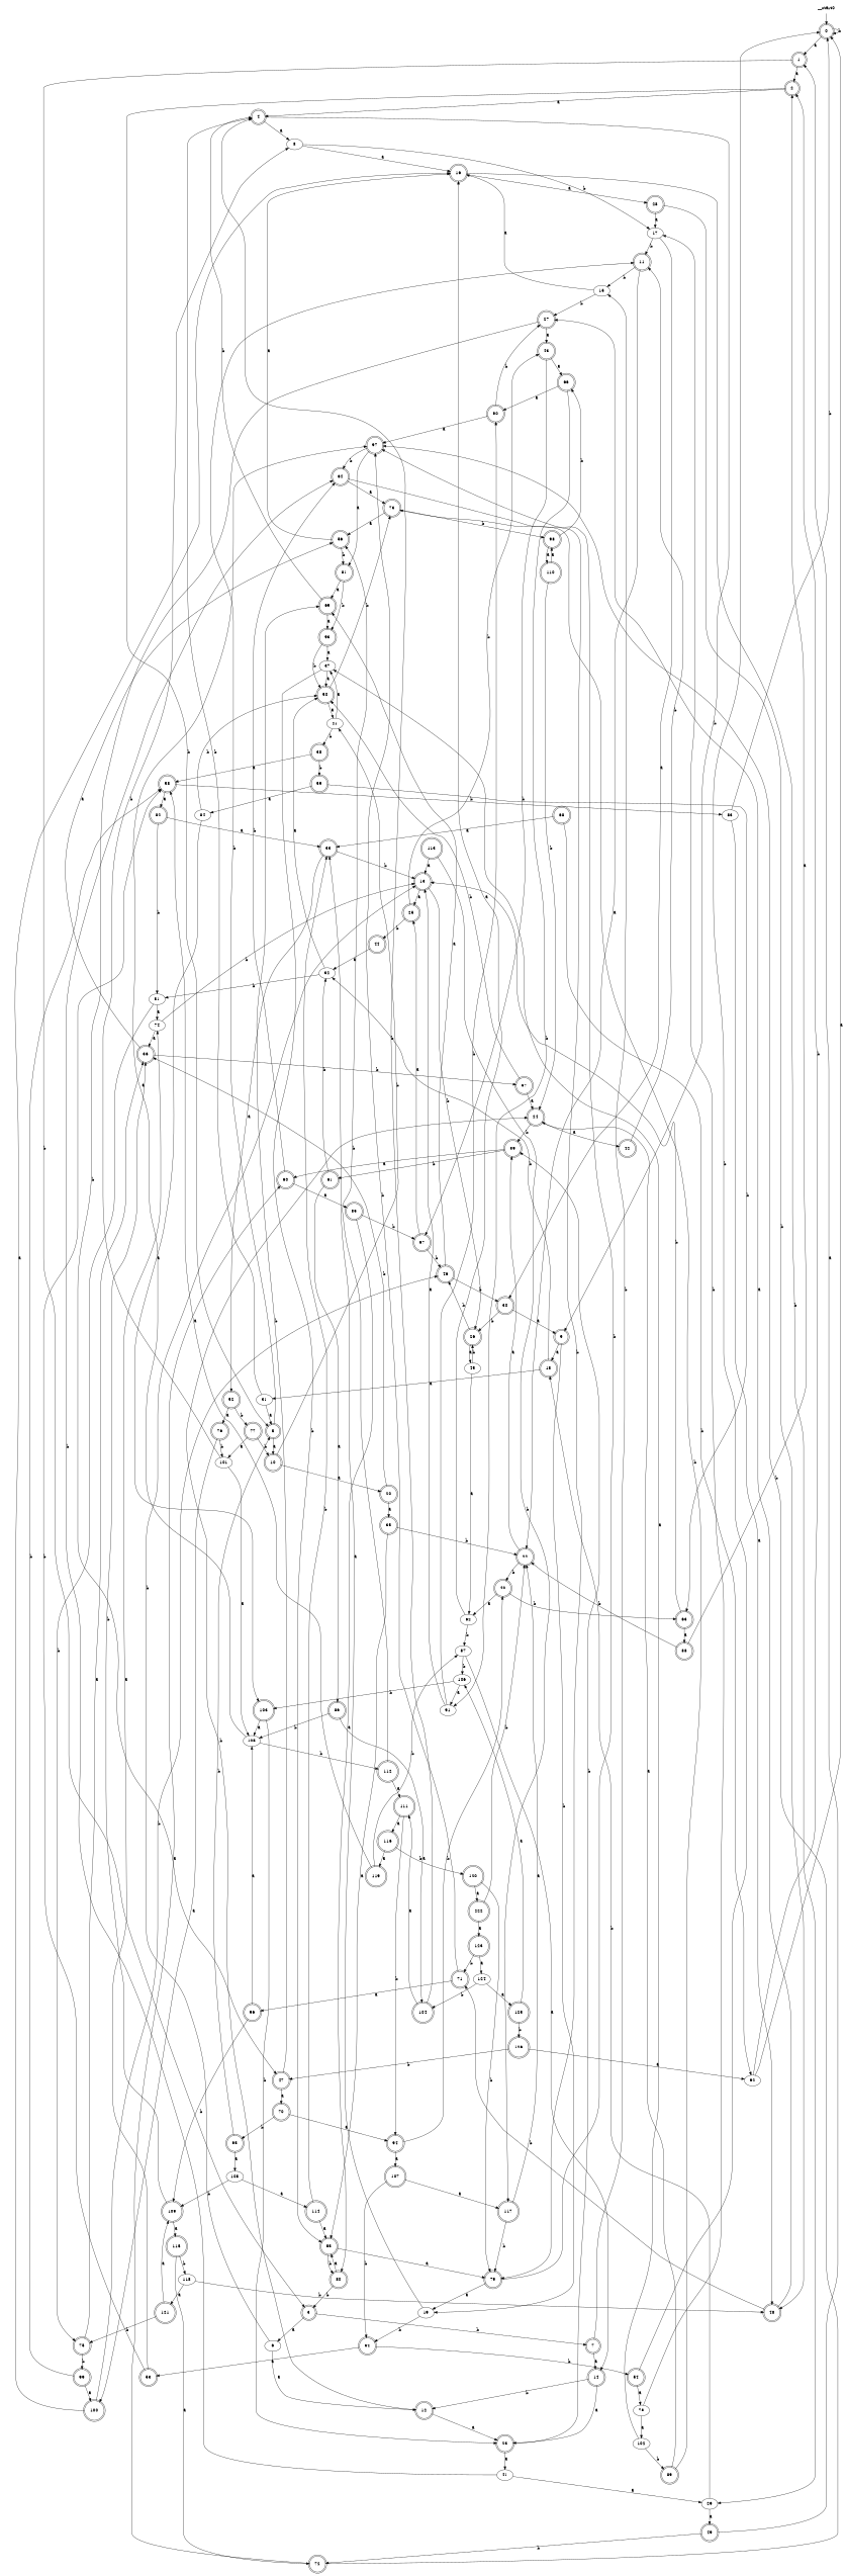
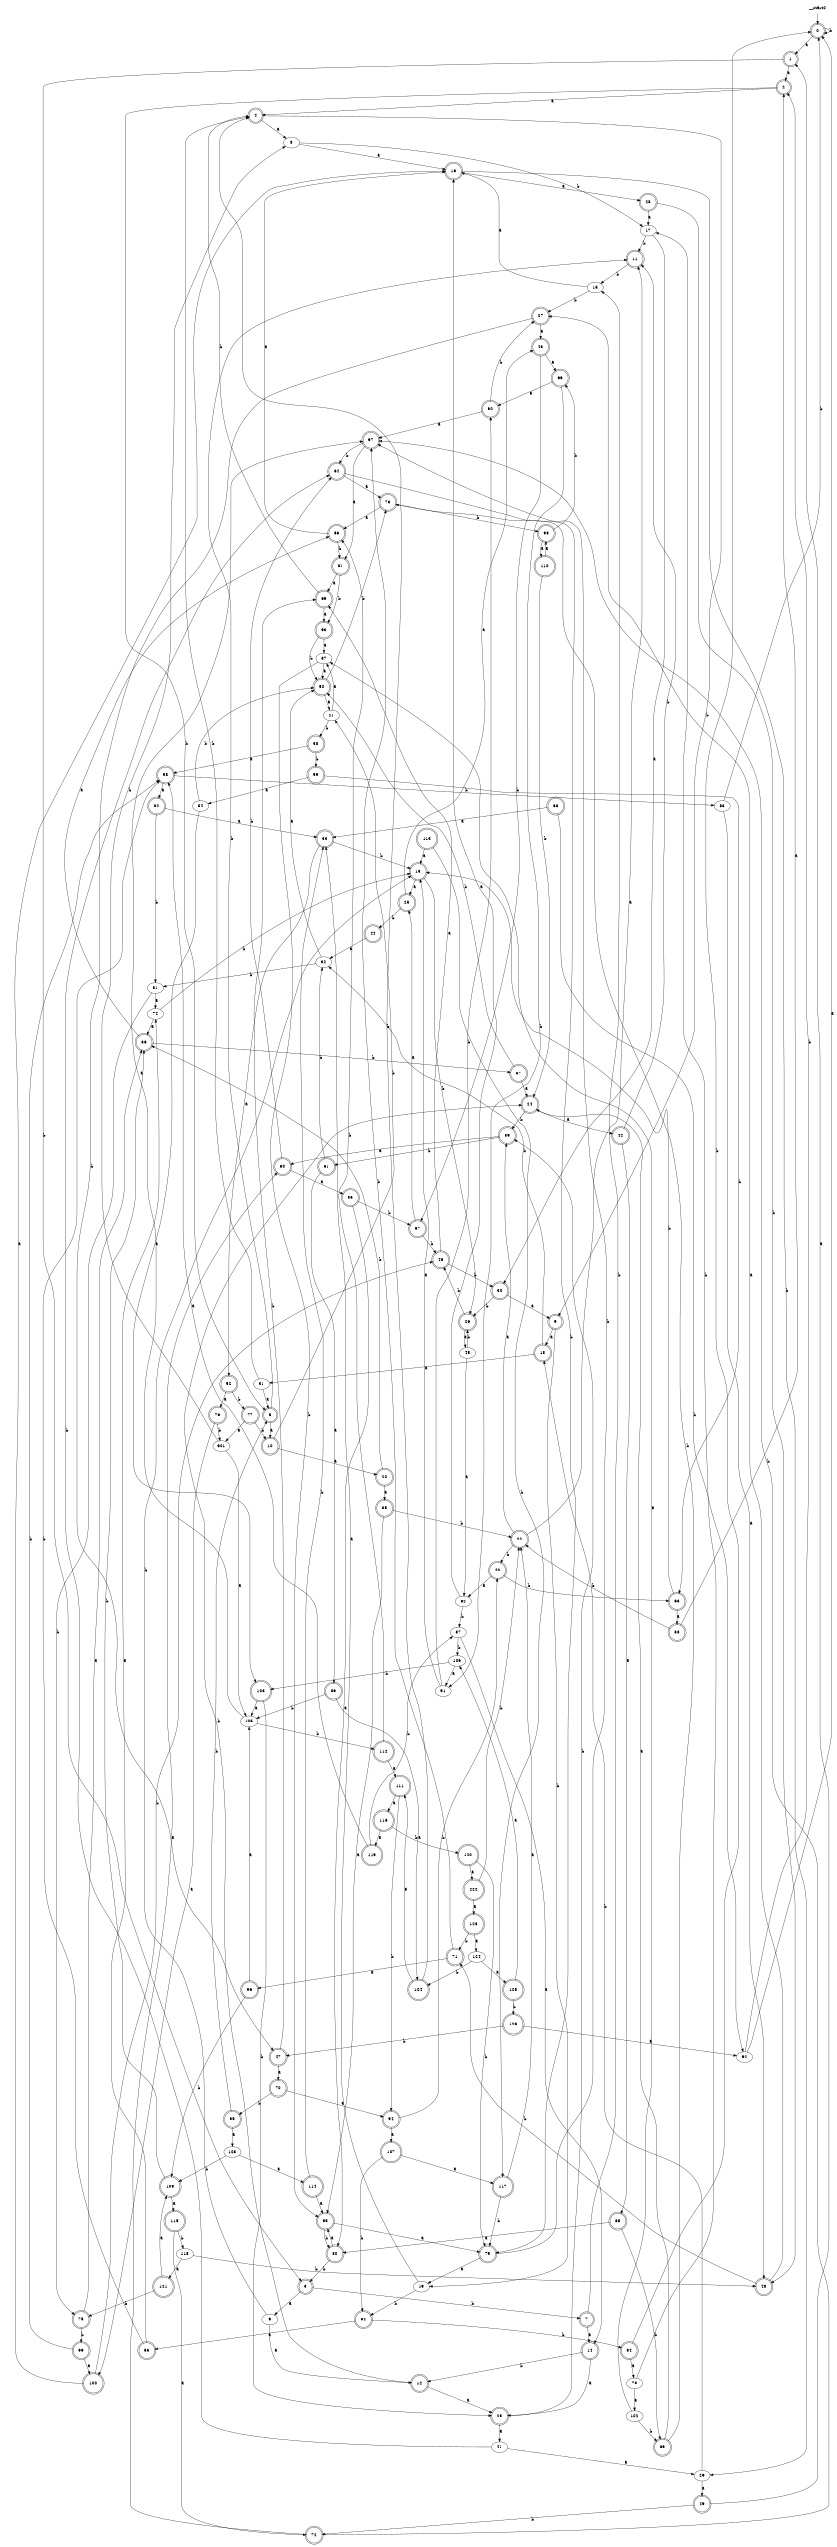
  digraph {
    node [shape=doublecircle]
    __start0 [shape=none]
    0
    1
    2
    3
    4
    5
    6 [shape=""]
    7
    8 [shape=""]
    9
    10
    11
    12
    13
    14
    15 [shape=""]
    16
    17 [shape=""]
    18
    19 [shape=""]
    20
    21 [shape=""]
    22
    23
    24
    25
    26
    27
    28
    29 [shape=""]
    30
    31 [shape=""]
    32 [shape=""]
    33
    34
    35
    36
    37 [shape=""]
    38
    39
    40
    41 [shape=""]
    42
    43
    44
    45 [shape=""]
    46
    47
    48
    49
    50
    51 [shape=""]
    52
    53
    54
    55
    56
    57
    58
    59
    60
    61
    62 [shape=""]
    63
    64
+   65
    66
    67
    69
    70
    71
    72
    73
    74 [shape=""]
    75
    76
    77
    78 [shape=""]
    79
    80
    81
    82
    83 [shape=""]
    84 [shape=""]
    85
    86
    87 [shape=""]
    88
    89
    90
    91 [shape=""]
    68
    92 [shape=""]
    93
    94
    95
    96
    97
    98
    99
    100
-   101 [shape=""]
+   101 [label=601 shape=""]
    102 [shape=""]
    103
    104
    105 [shape=""]
    106 [shape=""]
    107
    108 [shape=""]
    109
    110
    111
    112
    117
    114
    115
    116
    113
    118 [shape=""]
    119
    120
    121
    n124 [label=222]
    123
    124 [shape=""]
    125
    126
    __start0 -> 0
    0 -> 0 [label=b]
    0 -> 1 [label=a]
    1 -> 2 [label=a]
    1 -> 3 [label=b]
    2 -> 4 [label=a]
    2 -> 5 [label=b]
    3 -> 6 [label=a]
    3 -> 7 [label=b]
    4 -> 8 [label=a]
    4 -> 9 [label=b]
    5 -> 10 [label=a]
    5 -> 11 [label=b]
    6 -> 12 [label=a]
    6 -> 13 [label=b]
    7 -> 14 [label=a]
    7 -> 15 [label=b]
    8 -> 16 [label=a]
    8 -> 17 [label=b]
    9 -> 18 [label=a]
    9 -> 19 [label=b]
    10 -> 20 [label=a]
    10 -> 21 [label=b]
    11 -> 15 [label=b]
-   11 -> 22 [label=a]
+   22 -> 11 [label=a]
    12 -> 23 [label=a]
    12 -> 24 [label=b]
    13 -> 25 [label=a]
    13 -> 26 [label=b]
    14 -> 12 [label=b]
    14 -> 23 [label=a]
    15 -> 16 [label=a]
    15 -> 27 [label=b]
    16 -> 28 [label=a]
    16 -> 29 [label=b]
    17 -> 11 [label=b]
    17 -> 30 [label=a]
    18 -> 31 [label=a]
    18 -> 32 [label=b]
    19 -> 33 [label=a]
    19 -> 34 [label=b]
    20 -> 35 [label=a]
    20 -> 36 [label=b]
    21 -> 37 [label=a]
    21 -> 38 [label=b]
    22 -> 39 [label=a]
    22 -> 40 [label=b]
    23 -> 39 [label=b]
    23 -> 41 [label=a]
    24 -> 39 [label=b]
    24 -> 42 [label=a]
-   25 -> 43 [label=b]
+   25 -> 43 [label=a]
    25 -> 44 [label=b]
    26 -> 45 [label=a]
    26 -> 46 [label=b]
    27 -> 43 [label=a]
    27 -> 47 [label=b]
    28 -> 17 [label=a]
    28 -> 48 [label=b]
    29 -> 18 [label=b]
    29 -> 49 [label=a]
    30 -> 9 [label=a]
    30 -> 26 [label=b]
    31 -> 4 [label=b]
    31 -> 5 [label=a]
    32 -> 50 [label=a]
    32 -> 51 [label=b]
    33 -> 13 [label=b]
    33 -> 52 [label=a]
    34 -> 53 [label=a]
    34 -> 54 [label=b]
    35 -> 22 [label=b]
    35 -> 55 [label=a]
    36 -> 56 [label=a]
    36 -> 57 [label=b]
    37 -> 50 [label=a]
    37 -> 55 [label=b]
    38 -> 58 [label=a]
    38 -> 59 [label=b]
    39 -> 60 [label=a]
    39 -> 61 [label=b]
    40 -> 62 [label=a]
    40 -> 63 [label=b]
    41 -> 29 [label=a]
    41 -> 64 [label=b]
    42 -> 11 [label=b]
+   42 -> 65 [label=a]
    43 -> 66 [label=a]
    43 -> 67 [label=b]
    44 -> 32 [label=a]
    45 -> 26 [label=b]
    45 -> 62 [label=a]
    46 -> 30 [label=b]
    46 -> 69 [label=a]
    47 -> 69 [label=b]
    47 -> 70 [label=a]
    48 -> 27 [label=a]
    48 -> 71 [label=b]
    49 -> 1 [label=a]
    49 -> 72 [label=b]
    50 -> 21 [label=a]
    50 -> 73 [label=b]
    51 -> 74 [label=a]
    51 -> 75 [label=b]
    52 -> 76 [label=a]
    52 -> 77 [label=b]
    53 -> 58 [label=b]
    53 -> 74 [label=a]
    54 -> 0 [label=b]
    54 -> 78 [label=a]
    55 -> 79 [label=a]
    55 -> 80 [label=b]
    56 -> 16 [label=a]
    56 -> 81 [label=b]
    57 -> 24 [label=a]
    57 -> 50 [label=b]
    58 -> 82 [label=a]
    58 -> 83 [label=b]
    59 -> 63 [label=b]
    59 -> 84 [label=a]
    60 -> 64 [label=b]
    60 -> 85 [label=a]
    61 -> 32 [label=b]
    61 -> 86 [label=a]
    62 -> 16 [label=a]
    62 -> 87 [label=b]
    63 -> 13 [label=b]
    63 -> 88 [label=a]
    64 -> 73 [label=a]
    64 -> 79 [label=b]
+   65 -> 80 [label=a]
+   65 -> 89 [label=b]
    66 -> 90 [label=a]
    66 -> 91 [label=b]
    67 -> 25 [label=a]
    67 -> 46 [label=b]
    69 -> 4 [label=b]
    69 -> 93 [label=a]
    70 -> 94 [label=a]
    70 -> 95 [label=b]
    71 -> 96 [label=a]
    71 -> 97 [label=b]
    72 -> 60 [label=a]
    72 -> 97 [label=b]
    73 -> 56 [label=a]
    73 -> 98 [label=b]
    74 -> 13 [label=b]
    74 -> 36 [label=a]
    75 -> 36 [label=a]
    75 -> 99 [label=b]
    76 -> 100 [label=a]
    76 -> 101 [label=b]
    77 -> 10 [label=b]
    77 -> 101 [label=a]
    78 -> 17 [label=b]
    78 -> 102 [label=a]
    79 -> 19 [label=a]
    79 -> 97 [label=b]
    80 -> 3 [label=b]
    80 -> 55 [label=a]
    81 -> 69 [label=a]
    81 -> 93 [label=b]
    82 -> 33 [label=a]
    82 -> 51 [label=b]
    83 -> 0 [label=b]
    83 -> 48 [label=a]
    84 -> 50 [label=b]
    84 -> 103 [label=a]
    85 -> 67 [label=b]
    85 -> 80 [label=a]
    86 -> 104 [label=a]
    86 -> 105 [label=b]
    87 -> 14 [label=a]
    87 -> 106 [label=b]
    88 -> 2 [label=a]
    88 -> 22 [label=b]
    89 -> 24 [label=a]
    89 -> 73 [label=b]
    90 -> 27 [label=b]
    90 -> 97 [label=a]
    91 -> 13 [label=a]
    91 -> 90 [label=b]
    68 -> 33 [label=a]
    68 -> 92 [label=b]
    92 -> 0 [label=a]
    92 -> 2 [label=b]
    93 -> 37 [label=a]
    93 -> 50 [label=b]
    94 -> 40 [label=b]
    94 -> 107 [label=a]
    95 -> 5 [label=b]
    95 -> 108 [label=a]
    96 -> 105 [label=a]
    96 -> 109 [label=b]
    97 -> 64 [label=b]
    97 -> 81 [label=a]
    98 -> 66 [label=b]
    98 -> 110 [label=a]
    99 -> 58 [label=b]
    99 -> 100 [label=a]
    100 -> 16 [label=a]
    100 -> 46 [label=b]
    101 -> 8 [label=b]
    101 -> 105 [label=a]
    102 -> 37 [label=a]
    102 -> 89 [label=b]
    103 -> 23 [label=b]
    103 -> 105 [label=a]
    104 -> 4 [label=b]
    104 -> 111 [label=a]
    105 -> 97 [label=a]
    105 -> 112 [label=b]
    106 -> 91 [label=a]
    106 -> 103 [label=b]
    107 -> 34 [label=b]
    107 -> 117 [label=a]
    108 -> 109 [label=b]
    108 -> 114 [label=a]
    109 -> 36 [label=b]
    109 -> 115 [label=a]
    110 -> 24 [label=b]
    110 -> 98 [label=a]
    111 -> 94 [label=b]
    111 -> 116 [label=a]
    112 -> 56 [label=b]
    112 -> 111 [label=a]
    117 -> 22 [label=a]
    117 -> 79 [label=b]
    114 -> 33 [label=b]
    114 -> 55 [label=a]
    115 -> 72 [label=a]
    115 -> 118 [label=b]
    116 -> 119 [label=a]
    116 -> 120 [label=b]
    113 -> 13 [label=a]
    113 -> 117 [label=b]
    118 -> 48 [label=b]
    118 -> 121 [label=a]
    119 -> 58 [label=a]
    119 -> 87 [label=b]
    120 -> 79 [label=b]
    120 -> n124 [label=a]
    121 -> 75 [label=b]
    121 -> 109 [label=a]
    n124 -> 22 [label=b]
    n124 -> 123 [label=a]
    123 -> 71 [label=b]
    123 -> 124 [label=a]
    124 -> 104 [label=b]
    124 -> 125 [label=a]
    125 -> 106 [label=a]
    125 -> 126 [label=b]
    126 -> 47 [label=b]
    126 -> 92 [label=a]
  }
